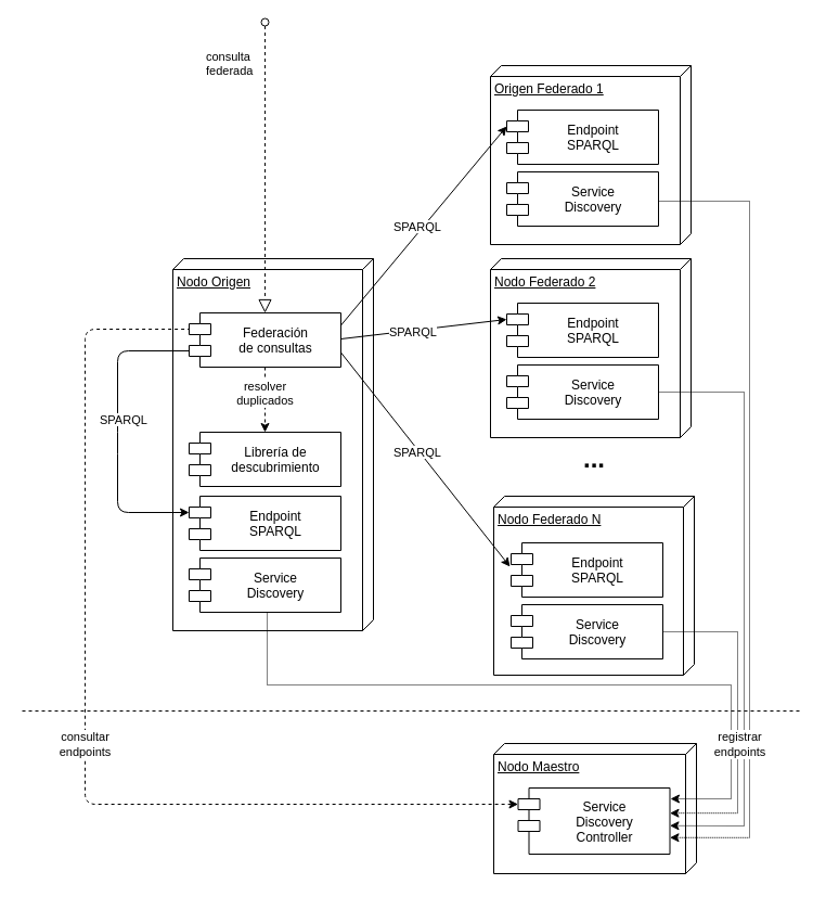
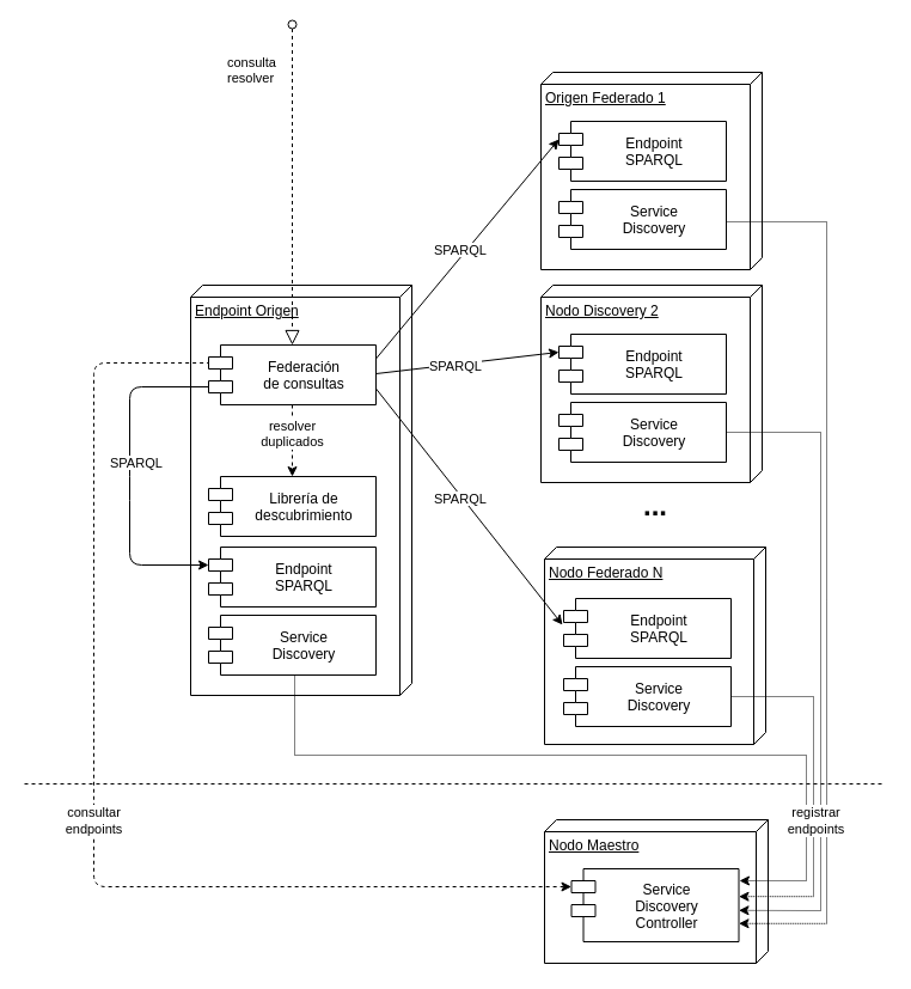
  <mxCell id="0" />
  <mxCell id="1" parent="0" />
- <mxCell id="2" value="Nodo Origen" style="verticalAlign=top;align=left;spacingTop=8;spacingLeft=2;spacingRight=12;shape=cube;size=10;direction=south;fontStyle=4;html=1;" vertex="1" parent="1"><mxGeometry x="159" y="238" width="185" height="343" as="geometry" /></mxCell>
+ <mxCell id="2" value="Endpoint Origen" style="verticalAlign=top;align=left;spacingTop=8;spacingLeft=2;spacingRight=12;shape=cube;size=10;direction=south;fontStyle=4;html=1;" vertex="1" parent="1"><mxGeometry x="159" y="238" width="185" height="343" as="geometry" /></mxCell>
  <mxCell id="3" value="Nodo Maestro" style="verticalAlign=top;align=left;spacingTop=8;spacingLeft=2;spacingRight=12;shape=cube;size=10;direction=south;fontStyle=4;html=1;" vertex="1" parent="1"><mxGeometry x="455" y="685" width="187" height="120" as="geometry" /></mxCell>
  <mxCell id="4" value="Service&#10;Discovery&#10;Controller" style="shape=module;align=left;spacingLeft=20;align=center;verticalAlign=middle;" vertex="1" parent="1"><mxGeometry x="477.5" y="726" width="140" height="61" as="geometry" /></mxCell>
  <mxCell id="5" value="" style="startArrow=oval;startFill=0;startSize=7;endArrow=block;endFill=0;endSize=10;dashed=1;html=1;" edge="1" parent="1" target="10"><mxGeometry width="100" relative="1" as="geometry"><mxPoint x="244" y="20" as="sourcePoint" /><mxPoint x="79" y="108" as="targetPoint" /></mxGeometry></mxCell>
  <mxCell id="6" value="&lt;font style=&quot;font-size: 24px&quot;&gt;&lt;b&gt;...&lt;/b&gt;&lt;/font&gt;" style="text;html=1;strokeColor=none;fillColor=none;align=center;verticalAlign=middle;whiteSpace=wrap;rounded=0;" vertex="1" parent="1"><mxGeometry x="527.5" y="413" width="40" height="20" as="geometry" /></mxCell>
  <mxCell id="7" value="" style="endArrow=none;startArrow=classic;html=1;entryX=0;entryY=0;entryDx=0;entryDy=15;entryPerimeter=0;startFill=1;endFill=0;exitX=0;exitY=0;exitDx=0;exitDy=15;exitPerimeter=0;dashed=1;" edge="1" parent="1" source="4" target="10"><mxGeometry width="50" height="50" relative="1" as="geometry"><mxPoint x="69" y="303" as="sourcePoint" /><mxPoint x="359" y="537" as="targetPoint" /><Array as="points"><mxPoint x="78" y="741" /><mxPoint x="78" y="303" /></Array></mxGeometry></mxCell>
  <mxCell id="8" value="consultar&lt;br&gt;endpoints" style="edgeLabel;html=1;align=center;verticalAlign=middle;resizable=0;points=[];" vertex="1" connectable="0" parent="7"><mxGeometry x="-0.534" y="-1" relative="1" as="geometry"><mxPoint x="-182.26" y="-55" as="offset" /></mxGeometry></mxCell>
- <mxCell id="9" value="&lt;div style=&quot;&quot;&gt;&lt;span style=&quot;background-color: rgb(255 , 255 , 255) ; font-family: &amp;quot;helvetica&amp;quot; ; font-size: 11px&quot;&gt;consulta&lt;/span&gt;&lt;/div&gt;&lt;span style=&quot;color: rgb(0 , 0 , 0) ; font-family: &amp;quot;helvetica&amp;quot; ; font-size: 11px ; font-style: normal ; font-weight: 400 ; letter-spacing: normal ; text-indent: 0px ; text-transform: none ; word-spacing: 0px ; background-color: rgb(255 , 255 , 255) ; display: inline ; float: none&quot;&gt;&lt;div style=&quot;&quot;&gt;federada&lt;/div&gt;&lt;/span&gt;" style="text;whiteSpace=wrap;html=1;align=left;" vertex="1" parent="1"><mxGeometry x="188" y="38" width="43" height="30" as="geometry" /></mxCell>
+ <mxCell id="9" value="&lt;div style=&quot;&quot;&gt;&lt;span style=&quot;background-color: rgb(255 , 255 , 255) ; font-family: &amp;quot;helvetica&amp;quot; ; font-size: 11px&quot;&gt;consulta&lt;/span&gt;&lt;/div&gt;&lt;span style=&quot;color: rgb(0 , 0 , 0) ; font-family: &amp;quot;helvetica&amp;quot; ; font-size: 11px ; font-style: normal ; font-weight: 400 ; letter-spacing: normal ; text-indent: 0px ; text-transform: none ; word-spacing: 0px ; background-color: rgb(255 , 255 , 255) ; display: inline ; float: none&quot;&gt;&lt;div style=&quot;&quot;&gt;resolver&lt;/div&gt;&lt;/span&gt;" style="text;whiteSpace=wrap;html=1;align=left;" vertex="1" parent="1"><mxGeometry x="188" y="38" width="43" height="30" as="geometry" /></mxCell>
  <mxCell id="10" value="Federación&#10;de consultas" style="shape=module;align=left;spacingLeft=20;align=center;verticalAlign=middle;" vertex="1" parent="1"><mxGeometry x="174" y="288" width="140" height="50" as="geometry" /></mxCell>
  <mxCell id="11" value="Librería de &#10;descubrimiento" style="shape=module;align=left;spacingLeft=20;align=center;verticalAlign=middle;" vertex="1" parent="1"><mxGeometry x="174" y="398" width="140" height="50" as="geometry" /></mxCell>
  <mxCell id="12" value="resolver &lt;br&gt;duplicados" style="html=1;verticalAlign=bottom;endArrow=classic;exitX=0.5;exitY=1;exitDx=0;exitDy=0;entryX=0.5;entryY=0;entryDx=0;entryDy=0;startArrow=none;startFill=0;endFill=1;dashed=1;" edge="1" parent="1" source="10" target="11"><mxGeometry x="0.333" width="80" relative="1" as="geometry"><mxPoint x="251.5" y="338" as="sourcePoint" /><mxPoint x="421.5" y="408" as="targetPoint" /><mxPoint as="offset" /></mxGeometry></mxCell>
  <mxCell id="13" value="Nodo Federado N" style="verticalAlign=top;align=left;spacingTop=8;spacingLeft=2;spacingRight=12;shape=cube;size=10;direction=south;fontStyle=4;html=1;" vertex="1" parent="1"><mxGeometry x="455" y="457" width="185" height="165" as="geometry" /></mxCell>
  <mxCell id="14" value="" style="endArrow=classic;startArrow=none;html=1;exitX=1;exitY=0.75;exitDx=0;exitDy=0;entryX=0;entryY=0;entryDx=0;entryDy=15;entryPerimeter=0;startFill=0;" edge="1" parent="1"><mxGeometry width="50" height="50" relative="1" as="geometry"><mxPoint x="314" y="324.5" as="sourcePoint" /><mxPoint x="470" y="522" as="targetPoint" /></mxGeometry></mxCell>
  <mxCell id="15" value="&lt;span style=&quot;color: rgb(0 , 0 , 0) ; font-family: &amp;#34;helvetica&amp;#34; ; font-size: 11px ; font-style: normal ; font-weight: 400 ; letter-spacing: normal ; text-align: center ; text-indent: 0px ; text-transform: none ; word-spacing: 0px ; background-color: rgb(255 , 255 , 255) ; display: inline ; float: none&quot;&gt;SPARQL&lt;/span&gt;" style="text;whiteSpace=wrap;html=1;" vertex="1" parent="1"><mxGeometry x="361" y="403" width="80" height="30" as="geometry" /></mxCell>
- <mxCell id="16" value="Nodo Federado 2&lt;br&gt;" style="verticalAlign=top;align=left;spacingTop=8;spacingLeft=2;spacingRight=12;shape=cube;size=10;direction=south;fontStyle=4;html=1;" vertex="1" parent="1"><mxGeometry x="452" y="238" width="185" height="165" as="geometry" /></mxCell>
+ <mxCell id="16" value="Nodo Discovery 2&lt;br&gt;" style="verticalAlign=top;align=left;spacingTop=8;spacingLeft=2;spacingRight=12;shape=cube;size=10;direction=south;fontStyle=4;html=1;" vertex="1" parent="1"><mxGeometry x="452" y="238" width="185" height="165" as="geometry" /></mxCell>
  <mxCell id="17" value="Endpoint&#10;SPARQL" style="shape=module;align=left;spacingLeft=20;align=center;verticalAlign=middle;" vertex="1" parent="1"><mxGeometry x="467" y="279" width="140" height="50" as="geometry" /></mxCell>
  <mxCell id="18" value="" style="endArrow=classic;startArrow=none;html=1;exitX=1;exitY=0.5;exitDx=0;exitDy=0;entryX=0;entryY=0;entryDx=0;entryDy=15;entryPerimeter=0;startFill=0;" edge="1" parent="1" target="17"><mxGeometry width="50" height="50" relative="1" as="geometry"><mxPoint x="314" y="312" as="sourcePoint" /><mxPoint x="501.5" y="352" as="targetPoint" /></mxGeometry></mxCell>
  <mxCell id="19" value="&lt;span style=&quot;color: rgb(0 , 0 , 0) ; font-family: &amp;#34;helvetica&amp;#34; ; font-size: 11px ; font-style: normal ; font-weight: 400 ; letter-spacing: normal ; text-align: center ; text-indent: 0px ; text-transform: none ; word-spacing: 0px ; background-color: rgb(255 , 255 , 255) ; display: inline ; float: none&quot;&gt;SPARQL&lt;/span&gt;" style="text;whiteSpace=wrap;html=1;" vertex="1" parent="1"><mxGeometry x="357" y="292" width="80" height="30" as="geometry" /></mxCell>
  <mxCell id="20" style="edgeStyle=orthogonalEdgeStyle;rounded=0;orthogonalLoop=1;jettySize=auto;html=1;exitX=1;exitY=0.5;exitDx=0;exitDy=0;startArrow=none;startFill=0;endArrow=classic;endFill=1;dashed=1;dashPattern=1 1;entryX=1;entryY=0.38;entryDx=0;entryDy=0;entryPerimeter=0;" edge="1" parent="1" source="24" target="4"><mxGeometry relative="1" as="geometry"><mxPoint x="610" y="602" as="sourcePoint" /><mxPoint x="619" y="749" as="targetPoint" /><Array as="points"><mxPoint x="680" y="582" /><mxPoint x="680" y="749" /></Array></mxGeometry></mxCell>
  <mxCell id="21" style="edgeStyle=orthogonalEdgeStyle;rounded=0;orthogonalLoop=1;jettySize=auto;html=1;startArrow=none;startFill=0;endArrow=classic;endFill=1;dashed=1;dashPattern=1 1;exitX=1;exitY=0.5;exitDx=0;exitDy=0;entryX=1;entryY=0.57;entryDx=0;entryDy=0;entryPerimeter=0;" edge="1" parent="1" source="22" target="4"><mxGeometry relative="1" as="geometry"><mxPoint x="762" y="314" as="sourcePoint" /><mxPoint x="618" y="757" as="targetPoint" /><Array as="points"><mxPoint x="686" y="361" /><mxPoint x="686" y="761" /><mxPoint x="673" y="761" /></Array></mxGeometry></mxCell>
  <mxCell id="22" value="Service&#10;Discovery" style="shape=module;align=left;spacingLeft=20;align=center;verticalAlign=middle;" vertex="1" parent="1"><mxGeometry x="467" y="336" width="140" height="50" as="geometry" /></mxCell>
  <mxCell id="23" value="Endpoint&#10;SPARQL" style="shape=module;align=left;spacingLeft=20;align=center;verticalAlign=middle;" vertex="1" parent="1"><mxGeometry x="471" y="500" width="140" height="50" as="geometry" /></mxCell>
  <mxCell id="24" value="Service&#10;Discovery" style="shape=module;align=left;spacingLeft=20;align=center;verticalAlign=middle;" vertex="1" parent="1"><mxGeometry x="471" y="557" width="140" height="50" as="geometry" /></mxCell>
  <mxCell id="25" value="Origen Federado 1" style="verticalAlign=top;align=left;spacingTop=8;spacingLeft=2;spacingRight=12;shape=cube;size=10;direction=south;fontStyle=4;html=1;" vertex="1" parent="1"><mxGeometry x="452" y="60" width="185" height="165" as="geometry" /></mxCell>
  <mxCell id="26" value="Endpoint&#10;SPARQL" style="shape=module;align=left;spacingLeft=20;align=center;verticalAlign=middle;" vertex="1" parent="1"><mxGeometry x="467" y="101" width="140" height="50" as="geometry" /></mxCell>
  <mxCell id="27" value="Service&#10;Discovery" style="shape=module;align=left;spacingLeft=20;align=center;verticalAlign=middle;" vertex="1" parent="1"><mxGeometry x="467" y="158" width="140" height="50" as="geometry" /></mxCell>
  <mxCell id="28" value="" style="endArrow=classic;startArrow=none;html=1;exitX=1;exitY=0.25;exitDx=0;exitDy=0;startFill=0;entryX=0;entryY=0;entryDx=0;entryDy=15;entryPerimeter=0;" edge="1" parent="1" target="26"><mxGeometry width="50" height="50" relative="1" as="geometry"><mxPoint x="314" y="299.5" as="sourcePoint" /><mxPoint x="471" y="82" as="targetPoint" /></mxGeometry></mxCell>
  <mxCell id="29" value="&lt;span style=&quot;color: rgb(0 , 0 , 0) ; font-family: &amp;#34;helvetica&amp;#34; ; font-size: 11px ; font-style: normal ; font-weight: 400 ; letter-spacing: normal ; text-align: center ; text-indent: 0px ; text-transform: none ; word-spacing: 0px ; background-color: rgb(255 , 255 , 255) ; display: inline ; float: none&quot;&gt;SPARQL&lt;/span&gt;" style="text;whiteSpace=wrap;html=1;" vertex="1" parent="1"><mxGeometry x="361" y="195" width="80" height="30" as="geometry" /></mxCell>
  <mxCell id="30" style="edgeStyle=orthogonalEdgeStyle;rounded=0;orthogonalLoop=1;jettySize=auto;html=1;startArrow=none;startFill=0;endArrow=classic;endFill=1;dashed=1;dashPattern=1 1;exitX=1;exitY=0.5;exitDx=0;exitDy=0;entryX=1;entryY=0.75;entryDx=0;entryDy=0;" edge="1" parent="1" source="27" target="4"><mxGeometry relative="1" as="geometry"><mxPoint x="681" y="185" as="sourcePoint" /><mxPoint x="618" y="770" as="targetPoint" /><Array as="points"><mxPoint x="607" y="185" /><mxPoint x="691" y="185" /><mxPoint x="691" y="772" /></Array></mxGeometry></mxCell>
  <mxCell id="31" value="" style="endArrow=none;html=1;dashed=1;" edge="1" parent="1"><mxGeometry width="50" height="50" relative="1" as="geometry"><mxPoint x="20" y="655" as="sourcePoint" /><mxPoint x="740" y="655" as="targetPoint" /></mxGeometry></mxCell>
  <mxCell id="32" value="Endpoint&#10;SPARQL" style="shape=module;align=left;spacingLeft=20;align=center;verticalAlign=middle;" vertex="1" parent="1"><mxGeometry x="174" y="457" width="140" height="50" as="geometry" /></mxCell>
  <mxCell id="33" value="Service&#10;Discovery" style="shape=module;align=left;spacingLeft=20;align=center;verticalAlign=middle;" vertex="1" parent="1"><mxGeometry x="174" y="514" width="140" height="50" as="geometry" /></mxCell>
  <mxCell id="34" style="edgeStyle=orthogonalEdgeStyle;rounded=0;orthogonalLoop=1;jettySize=auto;html=1;exitX=0.5;exitY=1;exitDx=0;exitDy=0;startArrow=none;startFill=0;endArrow=classic;endFill=1;dashed=1;dashPattern=1 1;" edge="1" parent="1"><mxGeometry relative="1" as="geometry"><mxPoint x="246" y="564" as="sourcePoint" /><mxPoint x="618" y="736" as="targetPoint" /><Array as="points"><mxPoint x="246" y="631" /><mxPoint x="674" y="631" /><mxPoint x="674" y="736" /></Array></mxGeometry></mxCell>
  <mxCell id="35" value="registrar&lt;br&gt;endpoints" style="edgeLabel;html=1;align=center;verticalAlign=middle;resizable=0;points=[];" vertex="1" connectable="0" parent="1"><mxGeometry x="681.999" y="685" as="geometry" /></mxCell>
  <mxCell id="36" value="" style="endArrow=none;startArrow=classic;html=1;entryX=0;entryY=0;entryDx=0;entryDy=35;entryPerimeter=0;startFill=1;endFill=0;exitX=0;exitY=0;exitDx=0;exitDy=15;exitPerimeter=0;" edge="1" parent="1" source="32" target="10"><mxGeometry width="50" height="50" relative="1" as="geometry"><mxPoint x="487.5" y="751" as="sourcePoint" /><mxPoint x="184" y="313" as="targetPoint" /><Array as="points"><mxPoint x="108" y="472" /><mxPoint x="108" y="408" /><mxPoint x="108" y="323" /></Array></mxGeometry></mxCell>
  <mxCell id="37" value="&lt;span style=&quot;color: rgb(0 , 0 , 0) ; font-family: &amp;#34;helvetica&amp;#34; ; font-size: 11px ; font-style: normal ; font-weight: 400 ; letter-spacing: normal ; text-align: center ; text-indent: 0px ; text-transform: none ; word-spacing: 0px ; background-color: rgb(255 , 255 , 255) ; display: inline ; float: none&quot;&gt;SPARQL&lt;/span&gt;" style="text;whiteSpace=wrap;html=1;" vertex="1" parent="1"><mxGeometry x="90" y="373" width="80" height="30" as="geometry" /></mxCell>
